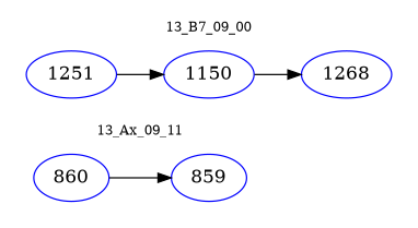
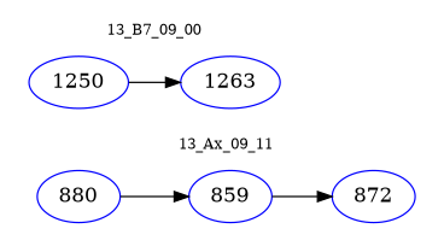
  digraph {
    rankdir=LR
    node [color=blue]
    edge [color=black]
-   n1 [label=860]
+   n1 [label=880]
    n2 [label=859]
-   n4 [label=1251]
-   n5 [label=1150]
-   n6 [label=1268]
+   n3 [label=872]
+   n5 [label=1250]
+   n6 [label=1263]
    subgraph cluster_1 {
      color=white
      fontsize=10
      label="13_Ax_09_11"
      n1
      n2
+     n3
    }
    subgraph cluster_2 {
      color=white
      fontsize=10
      label="13_B7_09_00"
-     n4
      n5
      n6
    }
    n1 -> n2
-   n4 -> n5
+   n2 -> n3
    n5 -> n6
  }
